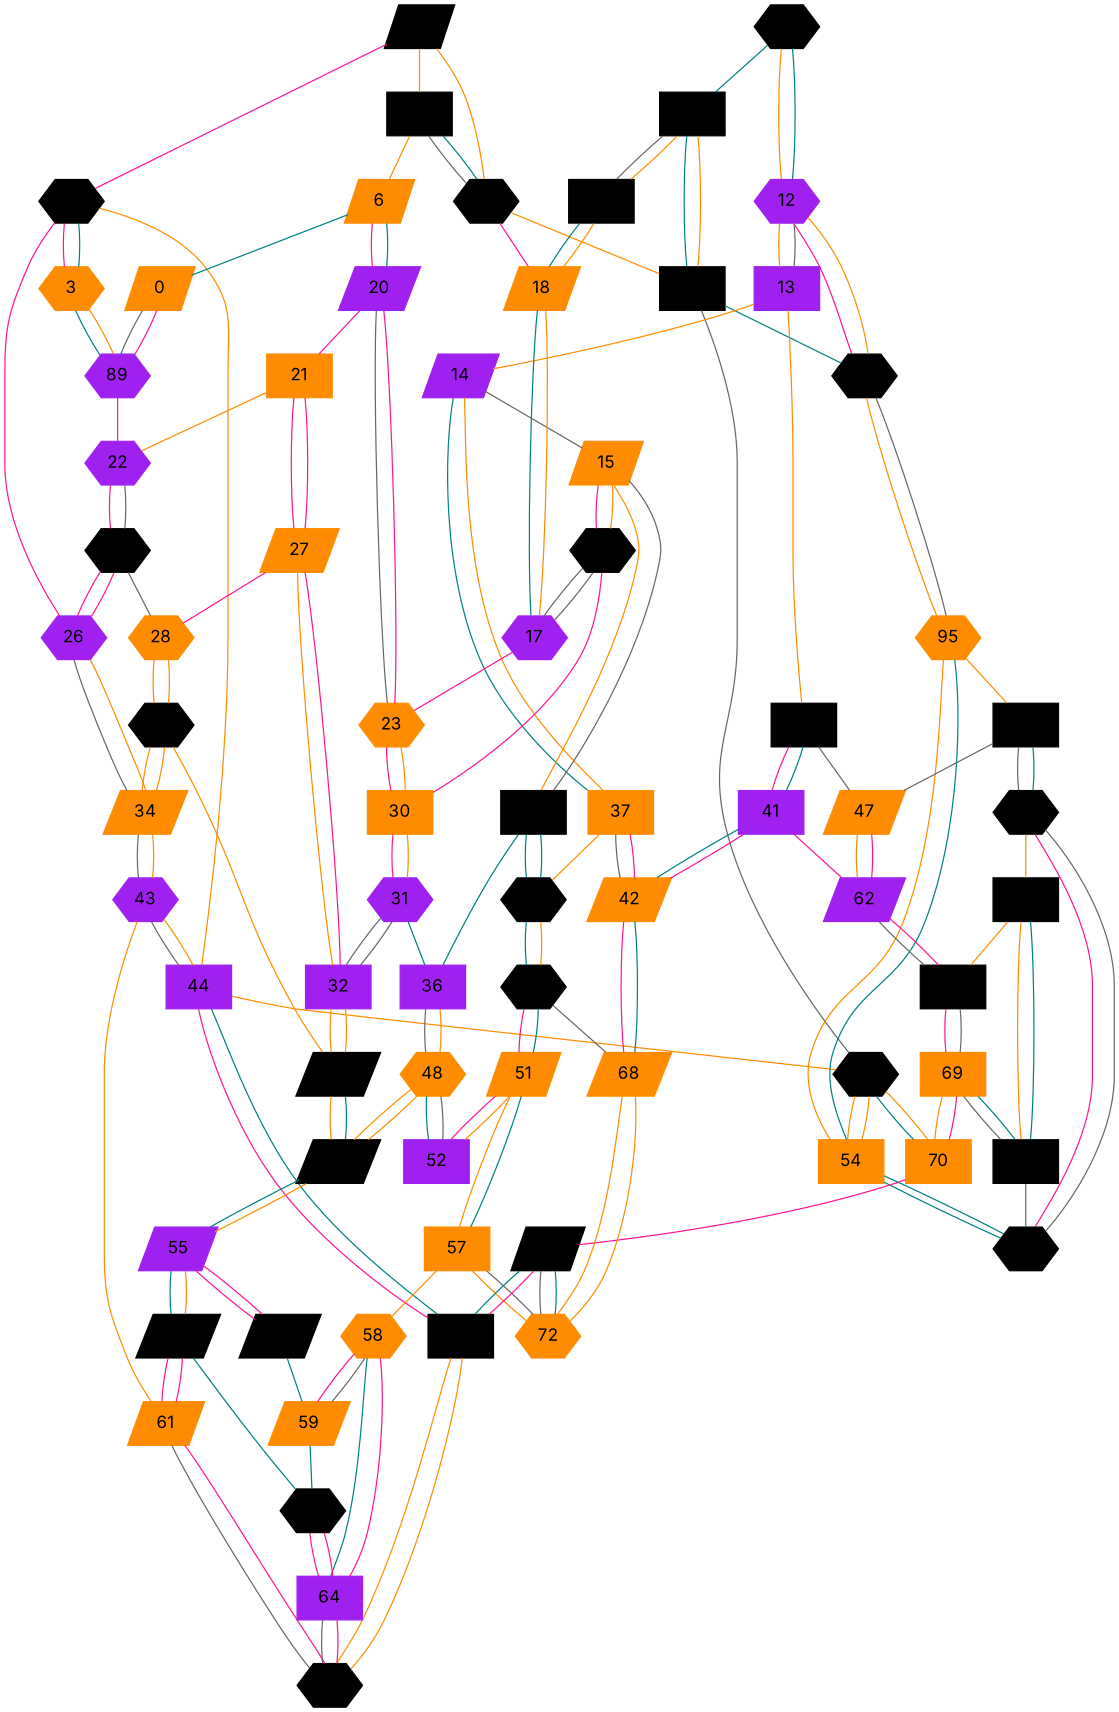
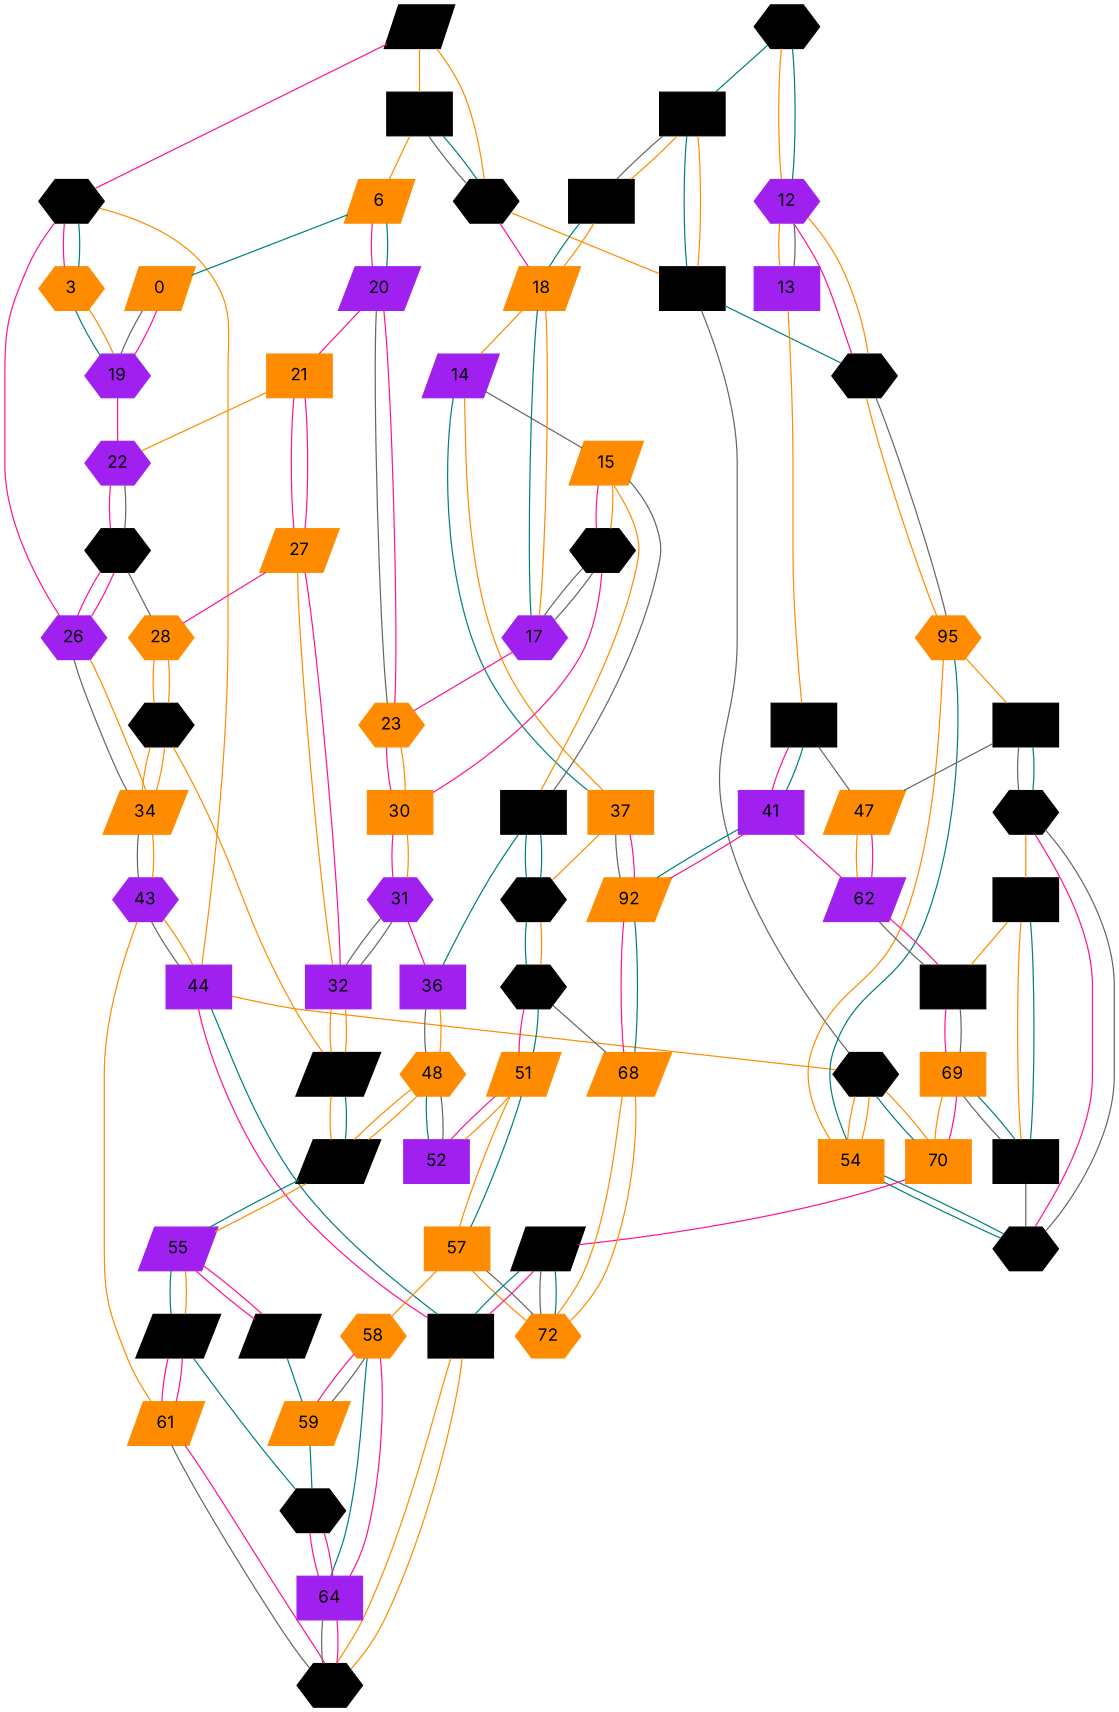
  graph {
    fontname=Inter
    node [color=black fontname=Inter shape=hexagon style=filled]
    edge [color=darkorange fontname=Inter]
    1 [shape=parallelogram]
    2
    5 [shape=box]
    8
    3 [color=darkorange]
    26 [color=purple]
    44 [color=purple shape=box]
    6 [color=darkorange shape=parallelogram]
    18 [color=darkorange shape=parallelogram]
    24 [shape=box]
-   19 [color=purple label=89]
+   19 [color=purple]
    34 [color=darkorange shape=parallelogram]
    53
    75 [shape=box]
    22 [color=purple]
    n16 [color=darkorange label=0 shape=parallelogram]
    20 [color=purple shape=parallelogram]
    23 [color=darkorange]
    21 [color=darkorange shape=box]
    29
    10 [shape=box]
    9
    12 [color=purple]
    11 [shape=box]
    13 [color=purple shape=box]
    14 [color=purple shape=parallelogram]
    40 [shape=box]
    n28 [color=darkorange label=95]
    15 [color=darkorange shape=parallelogram]
    37 [color=darkorange shape=box]
    41 [color=purple shape=box]
    47 [color=darkorange shape=parallelogram]
    16
    35 [shape=box]
    38
-   42 [color=darkorange shape=parallelogram]
+   42 [color=darkorange shape=parallelogram label=92]
    17 [color=purple]
    30 [color=darkorange shape=box]
    36 [color=purple shape=box]
    31 [color=purple]
    25
    27 [color=darkorange shape=parallelogram]
    28 [color=darkorange]
    32 [color=purple shape=box]
    54 [color=darkorange shape=box]
    70 [color=darkorange shape=box]
    33
    43 [color=purple]
    39 [shape=parallelogram]
    46 [shape=box]
    48 [color=darkorange]
    49 [shape=parallelogram]
    61 [color=darkorange shape=parallelogram]
    50
    52 [color=purple shape=box]
    68 [color=darkorange shape=parallelogram]
    51 [color=darkorange shape=parallelogram]
    55 [color=purple shape=parallelogram]
    62 [color=purple shape=parallelogram]
    67 [shape=box]
    72 [color=darkorange]
    76
    65
    74
    66 [shape=box]
    56 [shape=parallelogram]
    60 [shape=parallelogram]
    57 [color=darkorange shape=box]
    58 [color=darkorange]
    71 [shape=parallelogram]
    59 [color=darkorange shape=parallelogram]
    63
    64 [color=purple shape=box]
    69 [color=darkorange shape=box]
    73 [shape=box]
    1 -- 2 [color=deeppink]
    1 -- 5
    1 -- 8
    2 -- 3 [color=deeppink]
    2 -- 3 [color=teal]
    2 -- 26 [color=deeppink]
    2 -- 44
    5 -- 8 [color=gray40]
    5 -- 8 [color=teal]
    5 -- 6
    8 -- 18 [color=deeppink]
    8 -- 24
    3 -- 19 [color=teal]
    3 -- 19
    26 -- 34 [color=gray40]
    26 -- 34
    44 -- 53
    44 -- 75 [color=deeppink]
    44 -- 75 [color=teal]
    6 -- n16 [color=teal]
    6 -- 20 [color=deeppink]
    6 -- 20 [color=teal]
    24 -- 53 [color=gray40]
    24 -- 29 [color=teal]
    19 -- 22 [color=deeppink]
    34 -- 43 [color=gray40]
    34 -- 43
    53 -- 54
    53 -- 54
    53 -- 70 [color=teal]
    53 -- 70
    75 -- 76
    75 -- 76
    22 -- 25 [color=deeppink]
    22 -- 25 [color=gray40]
    n16 -- 19 [color=gray40]
    n16 -- 19 [color=deeppink]
    20 -- 23 [color=gray40]
    20 -- 23 [color=deeppink]
    20 -- 21 [color=deeppink]
    23 -- 30 [color=deeppink]
    23 -- 30
    21 -- 22
    21 -- 27 [color=deeppink]
    21 -- 27 [color=deeppink]
    29 -- n28
    29 -- n28 [color=gray40]
    10 -- 24 [color=teal]
    10 -- 24
    10 -- 11 [color=gray40]
    10 -- 11
    9 -- 10 [color=teal]
    9 -- 12
    9 -- 12 [color=teal]
    12 -- 29 [color=deeppink]
    12 -- 29
    12 -- 13
    12 -- 13 [color=gray40]
    11 -- 18 [color=teal]
    11 -- 18
-   13 -- 14
+   18 -- 14
    13 -- 40
    14 -- 15 [color=gray40]
    14 -- 37 [color=teal]
    14 -- 37
    40 -- 41 [color=deeppink]
    40 -- 41 [color=teal]
    40 -- 47 [color=gray40]
    n28 -- 54
    n28 -- 54 [color=teal]
    n28 -- 46
    15 -- 16 [color=deeppink]
    15 -- 16
    15 -- 35
    15 -- 35 [color=gray40]
    37 -- 38
    37 -- 42 [color=gray40]
    37 -- 42 [color=deeppink]
    41 -- 42 [color=teal]
    41 -- 42 [color=deeppink]
    41 -- 62 [color=deeppink]
    47 -- 62
    47 -- 62 [color=deeppink]
    16 -- 17 [color=gray40]
    16 -- 17 [color=gray40]
    16 -- 30 [color=deeppink]
    35 -- 38 [color=teal]
    35 -- 38 [color=teal]
    35 -- 36 [color=teal]
    38 -- 50 [color=teal]
    38 -- 50
    42 -- 68 [color=deeppink]
    42 -- 68 [color=teal]
    17 -- 18 [color=teal]
    17 -- 18
    17 -- 23 [color=deeppink]
    30 -- 31 [color=deeppink]
    30 -- 31
    36 -- 48 [color=gray40]
    36 -- 48
-   31 -- 36 [color=teal]
+   31 -- 36 [color=deeppink]
    31 -- 32 [color=gray40]
    31 -- 32 [color=gray40]
    25 -- 26 [color=deeppink]
    25 -- 26 [color=deeppink]
    25 -- 28 [color=gray40]
    27 -- 28 [color=deeppink]
    27 -- 32
    27 -- 32 [color=deeppink]
    28 -- 33
    28 -- 33
    32 -- 39
    32 -- 39
    54 -- 74 [color=teal]
    54 -- 74 [color=teal]
    70 -- 71 [color=deeppink]
    33 -- 34
    33 -- 34
    33 -- 39
    43 -- 44 [color=gray40]
    43 -- 44
    43 -- 61
    39 -- 49
    39 -- 49 [color=teal]
    46 -- 47 [color=gray40]
    46 -- 65 [color=gray40]
    46 -- 65 [color=teal]
    48 -- 49
    48 -- 49
    48 -- 52 [color=teal]
    48 -- 52 [color=gray40]
    49 -- 55 [color=teal]
    49 -- 55
    61 -- 76 [color=gray40]
    61 -- 76 [color=deeppink]
    50 -- 68 [color=gray40]
    50 -- 51 [color=deeppink]
    50 -- 51 [color=teal]
    68 -- 72
    68 -- 72
    51 -- 52 [color=deeppink]
    51 -- 52
    51 -- 57
    51 -- 57 [color=teal]
    55 -- 56 [color=deeppink]
    55 -- 56 [color=deeppink]
    55 -- 60 [color=teal]
    55 -- 60
    62 -- 67 [color=gray40]
    62 -- 67 [color=deeppink]
    67 -- 69 [color=deeppink]
    67 -- 69 [color=gray40]
    65 -- 74 [color=deeppink]
    65 -- 74 [color=gray40]
    65 -- 66
    66 -- 67
    66 -- 73
    66 -- 73 [color=teal]
    56 -- 59 [color=teal]
    60 -- 61 [color=deeppink]
    60 -- 61 [color=deeppink]
    60 -- 63 [color=teal]
    57 -- 72
    57 -- 72 [color=gray40]
    57 -- 58
    58 -- 59 [color=deeppink]
    58 -- 59 [color=gray40]
    58 -- 64 [color=teal]
    58 -- 64 [color=deeppink]
    71 -- 75 [color=teal]
    71 -- 75 [color=deeppink]
    71 -- 72 [color=gray40]
    71 -- 72 [color=teal]
    59 -- 63 [color=teal]
    63 -- 64 [color=deeppink]
    63 -- 64 [color=deeppink]
    64 -- 76 [color=gray40]
    64 -- 76 [color=deeppink]
    69 -- 70
    69 -- 70 [color=deeppink]
    69 -- 73 [color=gray40]
    69 -- 73 [color=teal]
    73 -- 74 [color=gray40]
  }
